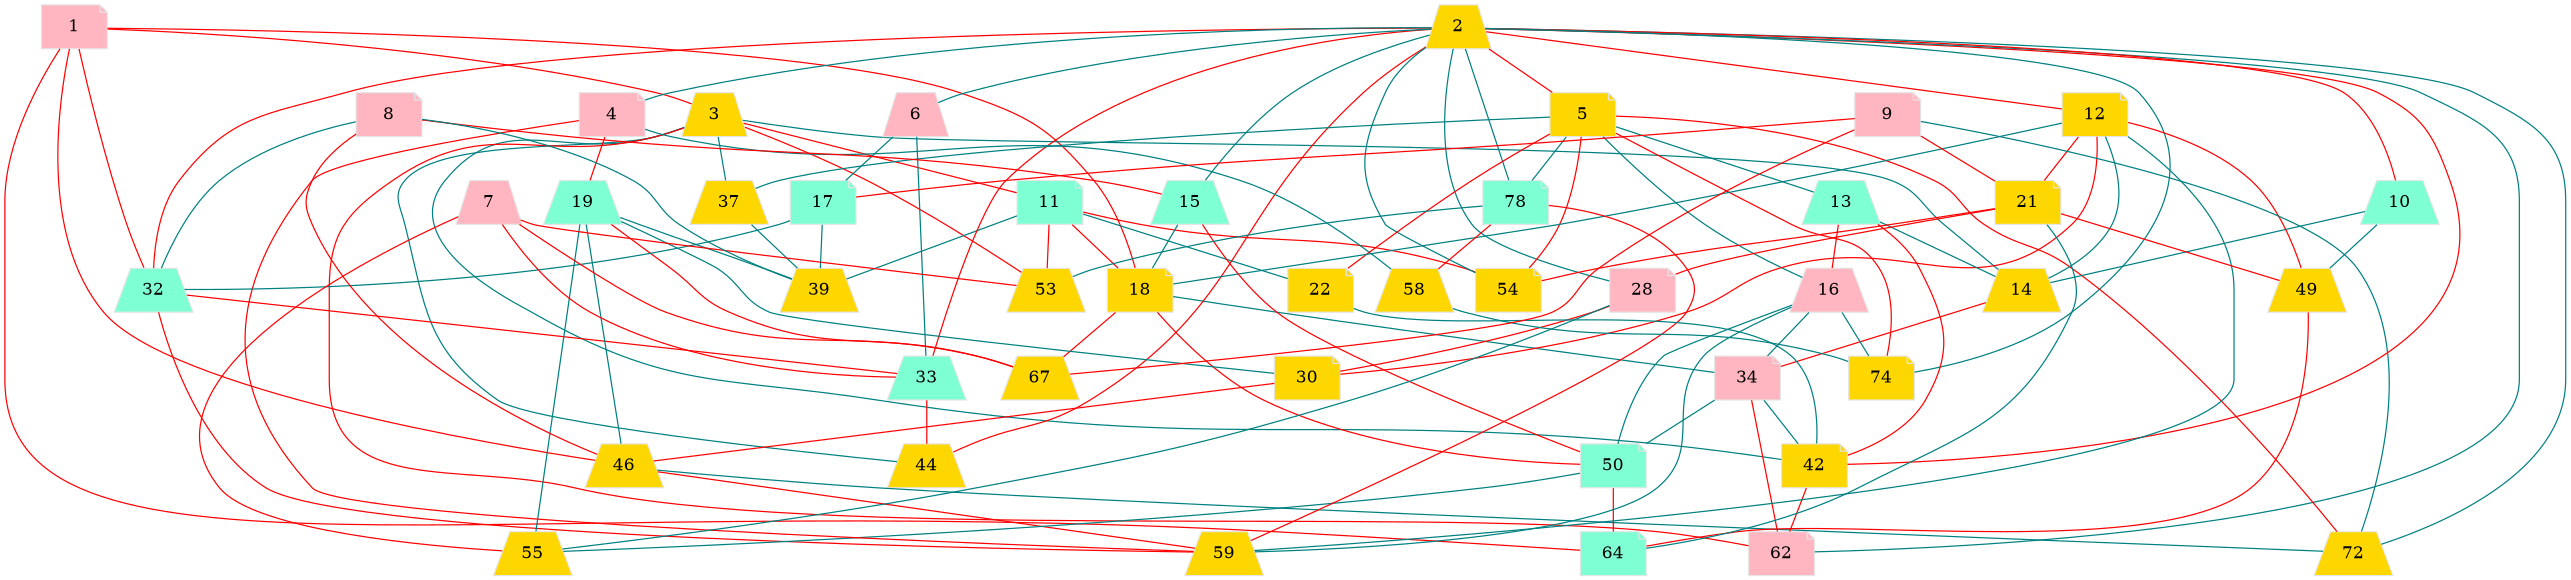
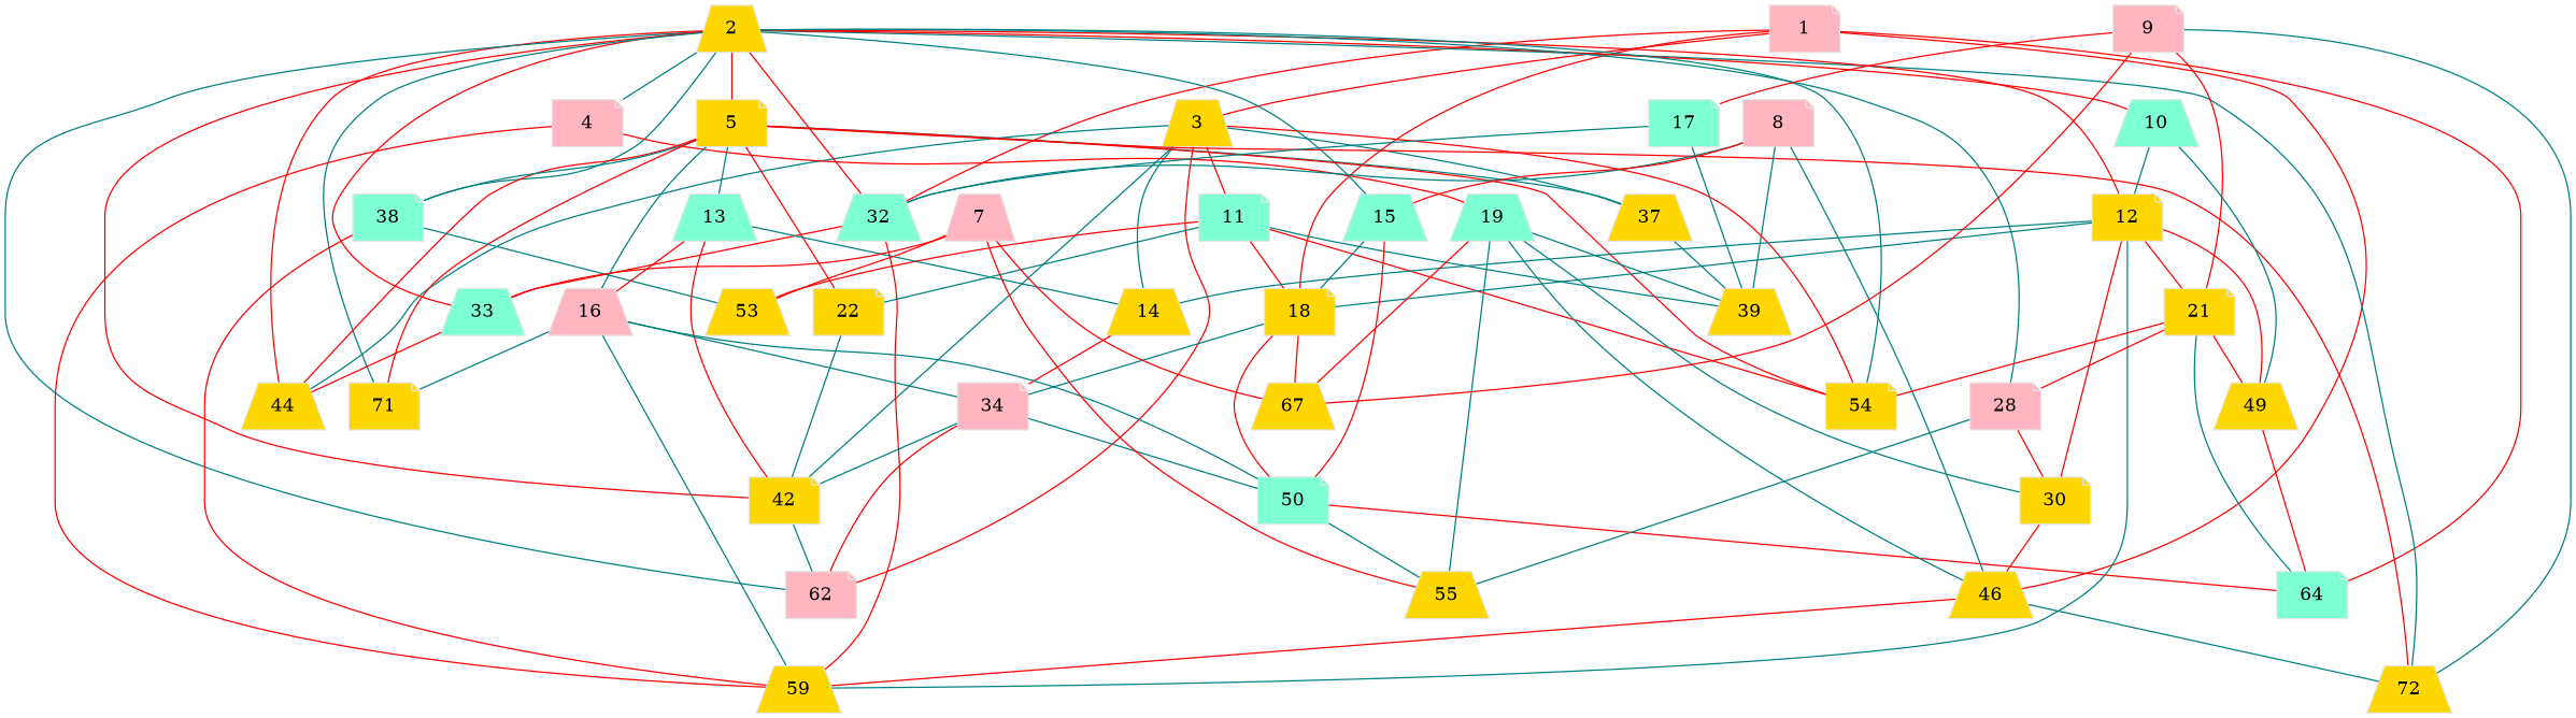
  graph {
    node [color=gray90 fillcolor=gold shape=trapezium style=filled]
    edge [color=red]
    1 [fillcolor=lightpink shape=note super="+40"]
    3 [super="+48+57"]
    18 [shape=note super="+60+36"]
    32 [fillcolor=aquamarine super="+70"]
    46 [super="+63"]
    64 [fillcolor=aquamarine shape=note super="+65"]
    42 [shape=note super="+61"]
    44
    62 [fillcolor=lightpink shape=note]
    11 [fillcolor=aquamarine shape=note super="+68"]
    14
    37
    n13 [label=53]
    67
    34 [fillcolor=lightpink shape=note super="+35"]
    50 [fillcolor=aquamarine shape=note super="+56"]
    33 [fillcolor=aquamarine super="+45"]
    59 [super="+74"]
    72
    2 [super="+23+20"]
    4 [fillcolor=lightpink shape=note]
    5 [shape=note super="+24+27+51"]
-   6 [fillcolor=lightpink]
    10 [fillcolor=aquamarine]
    12 [shape=note super="+26+69"]
    15 [fillcolor=aquamarine]
    28 [fillcolor=lightpink shape=note]
-   38 [fillcolor=aquamarine shape=note super="+73" label=78]
+   38 [fillcolor=aquamarine shape=note super="+73"]
    54 [shape=note]
-   71 [shape=note label=74]
+   71 [shape=note]
    19 [fillcolor=aquamarine super="+53"]
-   58
    13 [fillcolor=aquamarine]
    16 [fillcolor=lightpink super="+43"]
    22 [shape=note]
    17 [fillcolor=aquamarine shape=note]
    49
    21 [shape=note super="+47"]
    30 [shape=note]
    55
    39 [super="+41"]
    7 [fillcolor=lightpink]
    8 [fillcolor=lightpink shape=note]
    9 [fillcolor=lightpink shape=note]
    1 -- 3
    1 -- 18
    1 -- 32
    1 -- 46
    1 -- 64 [weight=2]
    3 -- 42 [color=teal]
    3 -- 44 [color=teal]
    3 -- 62
    3 -- 11
    3 -- 14 [color=teal]
    3 -- 37 [color=teal]
-   3 -- n13
+   3 -- 54
    18 -- 67
    18 -- 34 [color=teal]
    18 -- 50
    32 -- 33
    32 -- 59
    46 -- 59
    46 -- 72 [color=teal]
-   42 -- 62
+   42 -- 62 [color=teal]
    11 -- 18
    11 -- n13
    11 -- 54
    11 -- 22 [color=teal]
    11 -- 39 [color=teal]
    14 -- 34
    37 -- 39 [color=teal weight=2]
    34 -- 42 [color=teal]
    34 -- 62
    34 -- 50 [color=teal]
    50 -- 64
    50 -- 55 [color=teal]
    33 -- 44
    2 -- 32
    2 -- 42
    2 -- 44
    2 -- 62 [color=teal]
    2 -- 33
    2 -- 72 [color=teal]
    2 -- 4 [color=teal]
    2 -- 5
-   2 -- 6 [color=teal]
    2 -- 10
    2 -- 12
    2 -- 15 [color=teal]
    2 -- 28 [color=teal]
    2 -- 38 [color=teal]
    2 -- 54 [color=teal]
    2 -- 71 [color=teal]
    4 -- 59
    4 -- 19
-   4 -- 58 [color=teal]
+   5 -- 44
    5 -- 37 [color=teal]
    5 -- 72
    5 -- 38 [color=teal]
    5 -- 54
    5 -- 71
    5 -- 13 [color=teal]
    5 -- 16 [color=teal]
    5 -- 22
-   6 -- 33 [color=teal weight=2]
-   6 -- 17 [color=teal]
-   10 -- 14 [color=teal weight=2]
+   10 -- 12 [color=teal weight=2]
    10 -- 49 [color=teal]
    12 -- 18 [color=teal]
    12 -- 14 [color=teal]
    12 -- 59 [color=teal]
    12 -- 49
    12 -- 21
    12 -- 30
    15 -- 18 [color=teal]
    15 -- 50
    28 -- 30
    28 -- 55 [color=teal]
    38 -- n13 [color=teal]
    38 -- 59
-   38 -- 58 [weight=2]
    19 -- 46 [color=teal]
    19 -- 67
    19 -- 30 [color=teal]
    19 -- 55 [color=teal]
    19 -- 39 [color=teal]
-   58 -- 71 [color=teal]
    13 -- 42
    13 -- 14 [color=teal]
    13 -- 16
    16 -- 34 [color=teal]
    16 -- 50 [color=teal]
    16 -- 59 [color=teal]
    16 -- 71 [color=teal]
    22 -- 42 [color=teal]
    17 -- 32 [color=teal]
    17 -- 39 [color=teal]
    49 -- 64
    21 -- 64 [color=teal]
    21 -- 28
    21 -- 54
    21 -- 49
    30 -- 46
    7 -- n13
    7 -- 67
    7 -- 33
    7 -- 55
    8 -- 32 [color=teal]
-   8 -- 46
+   8 -- 46 [color=teal]
    8 -- 15
    8 -- 39 [color=teal]
    9 -- 67
    9 -- 72 [color=teal]
    9 -- 17
    9 -- 21
  }
